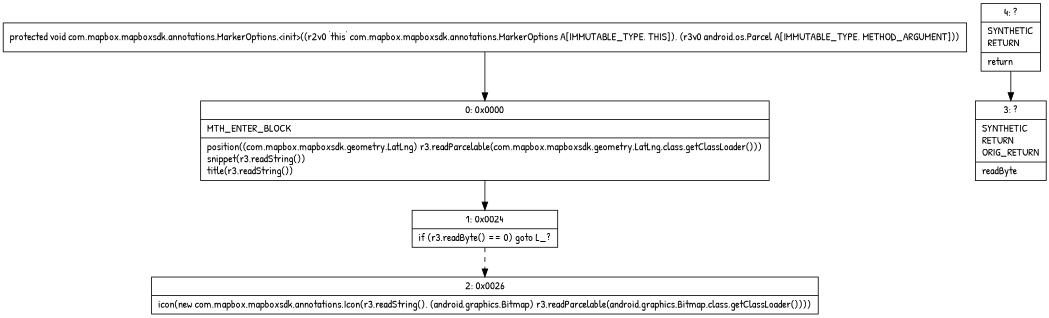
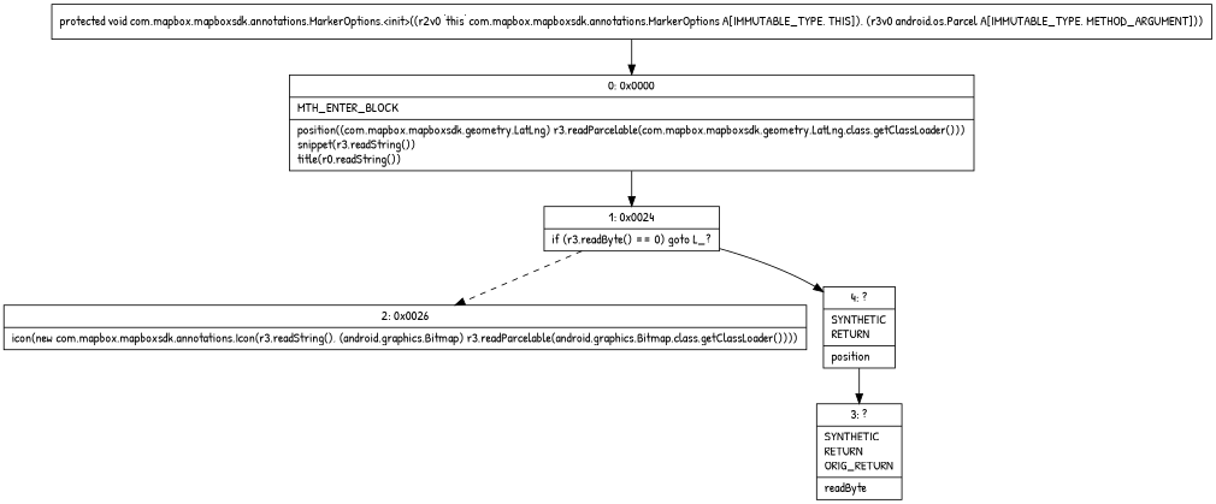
  digraph {
    fontname="Patrick Hand"
    node [fontname="Patrick Hand" shape=record]
    edge [fontname="Patrick Hand"]
-   n1 [label="{0\:\ 0x0000|MTH_ENTER_BLOCK\l|position((com.mapbox.mapboxsdk.geometry.LatLng) r3.readParcelable(com.mapbox.mapboxsdk.geometry.LatLng.class.getClassLoader()))\lsnippet(r3.readString())\ltitle(r3.readString())\l}"]
+   n1 [label="{0\:\ 0x0000|MTH_ENTER_BLOCK\l|position((com.mapbox.mapboxsdk.geometry.LatLng) r3.readParcelable(com.mapbox.mapboxsdk.geometry.LatLng.class.getClassLoader()))\lsnippet(r3.readString())\ltitle(r0.readString())\l}"]
    n2 [label="{1\:\ 0x0024|if (r3.readByte() == 0) goto L_?\l}"]
    n3 [label="{2\:\ 0x0026|icon(new com.mapbox.mapboxsdk.annotations.Icon(r3.readString(), (android.graphics.Bitmap) r3.readParcelable(android.graphics.Bitmap.class.getClassLoader())))\l}"]
-   n4 [label="{4\:\ ?|SYNTHETIC\lRETURN\l|return\l}"]
+   n4 [label="{4\:\ ?|SYNTHETIC\lRETURN\l|position\l}"]
    n5 [label="{3\:\ ?|SYNTHETIC\lRETURN\lORIG_RETURN\l|readByte\l}"]
    n6 [label="{protected void com.mapbox.mapboxsdk.annotations.MarkerOptions.\<init\>((r2v0 'this' com.mapbox.mapboxsdk.annotations.MarkerOptions A[IMMUTABLE_TYPE, THIS]), (r3v0 android.os.Parcel A[IMMUTABLE_TYPE, METHOD_ARGUMENT])) }"]
    n1 -> n2
    n2 -> n3 [style=dashed]
+   n2 -> n4
    n4 -> n5
    n6 -> n1
  }
